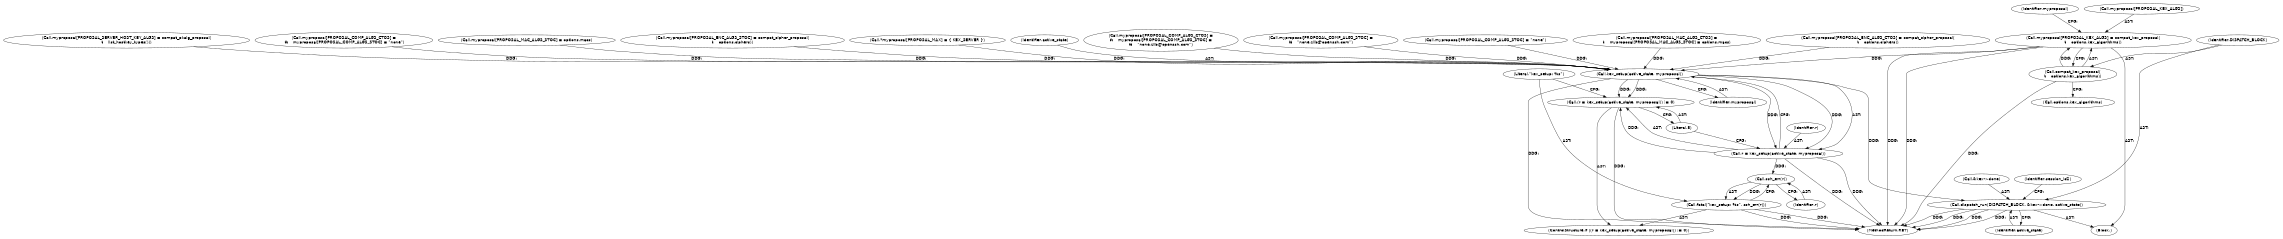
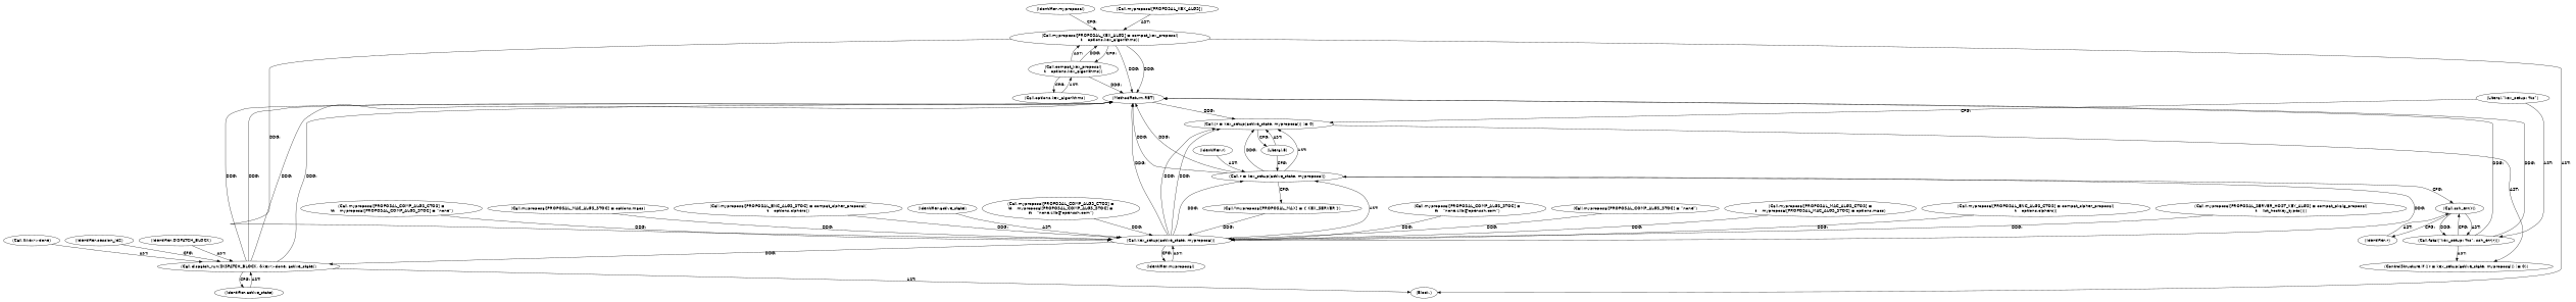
  digraph {
    fontname="DejaVu Sans"
    node [fontname="DejaVu Sans"]
    edge [fontname="DejaVu Sans"]
    n1 [label="(Call,myproposal[PROPOSAL_KEX_ALGS] = compat_kex_proposal(\n\t    options.kex_algorithms))"]
    n2 [label="(Call,compat_kex_proposal(\n\t    options.kex_algorithms))"]
    n3 [label="(Call,kex_setup(active_state, myproposal))"]
    n4 [label="(MethodReturn,RET)"]
    n5 [label="(Block,)"]
    n6 [label="(Call,options.kex_algorithms)"]
    n7 [label="(Call,(r = kex_setup(active_state, myproposal)) != 0)"]
    n8 [label="(Call,r = kex_setup(active_state, myproposal))"]
    n9 [label="(Call,dispatch_run(DISPATCH_BLOCK, &kex->done, active_state))"]
    n10 [label="(Identifier,myproposal)"]
    n11 [label="(ControlStructure,if ((r = kex_setup(active_state, myproposal)) != 0))"]
    n12 [label="(Literal,8)"]
    n13 [label="(Call,ssh_err(r))"]
    n14 [label="(Identifier,active_state)"]
    n15 [label="(Call,fatal(\"kex_setup: %s\", ssh_err(r)))"]
    n16 [label="(Identifier,r)"]
    n17 [label="(Call,myproposal[PROPOSAL_COMP_ALGS_STOC] =\n\t\t    \"none,zlib@openssh.com\")"]
    n18 [label="(Identifier,r)"]
    n19 [label="(Call,myproposal[PROPOSAL_COMP_ALGS_STOC] = \"none\")"]
    n20 [label="(Call,&kex->done)"]
    n21 [label="(Call,myproposal[PROPOSAL_MAC_ALGS_CTOS] =\n\t    myproposal[PROPOSAL_MAC_ALGS_STOC] = options.macs)"]
    n22 [label="(Call,myproposal[PROPOSAL_ENC_ALGS_CTOS] = compat_cipher_proposal(\n\t    options.ciphers))"]
    n23 [label="(Literal,\"kex_setup: %s\")"]
    n24 [label="(Call,myproposal[PROPOSAL_SERVER_HOST_KEY_ALGS] = compat_pkalg_proposal(\n\t    list_hostkey_types()))"]
    n25 [label="(Call,myproposal[PROPOSAL_COMP_ALGS_CTOS] =\n \t\t    myproposal[PROPOSAL_COMP_ALGS_STOC] = \"none\")"]
    n26 [label="(Identifier,myproposal)"]
    n27 [label="(Identifier,session_id2)"]
    n28 [label="(Call,myproposal[PROPOSAL_MAC_ALGS_STOC] = options.macs)"]
    n29 [label="(Call,myproposal[PROPOSAL_ENC_ALGS_STOC] = compat_cipher_proposal(\n\t    options.ciphers))"]
    n30 [label="(Call,*myproposal[PROPOSAL_MAX] = { KEX_SERVER })"]
    n31 [label="(Call,myproposal[PROPOSAL_KEX_ALGS])"]
    n32 [label="(Identifier,active_state)"]
    n33 [label="(Identifier,DISPATCH_BLOCK)"]
    n34 [label="(Call,myproposal[PROPOSAL_COMP_ALGS_CTOS] =\n\t\t    myproposal[PROPOSAL_COMP_ALGS_STOC] =\n\t\t    \"none,zlib@openssh.com\")"]
    n1 -> n2 [label="CFG: "]
    n1 -> n3 [label="DDG: "]
    n1 -> n4 [label="DDG: "]
    n1 -> n4 [label="DDG: "]
    n1 -> n5 [label="AST: "]
    n2 -> n1 [label="AST: "]
    n2 -> n1 [label="DDG: "]
    n2 -> n4 [label="DDG: "]
    n2 -> n6 [label="CFG: "]
    n3 -> n4 [label="DDG: "]
    n3 -> n7 [label="DDG: "]
    n3 -> n7 [label="DDG: "]
    n3 -> n8 [label="AST: "]
    n3 -> n8 [label="DDG: "]
    n3 -> n8 [label="DDG: "]
    n3 -> n9 [label="DDG: "]
    n3 -> n10 [label="CFG: "]
-   n33 -> n2 [label="AST: "]
-   n7 -> n4 [label="DDG: "]
+   n6 -> n2 [label="AST: "]
+   n4 -> n7 [label="DDG: "]
    n7 -> n11 [label="AST: "]
    n7 -> n12 [label="CFG: "]
-   n8 -> n3 [label="CFG: "]
+   n8 -> n30 [label="CFG: "]
    n8 -> n4 [label="DDG: "]
    n8 -> n4 [label="DDG: "]
    n8 -> n7 [label="AST: "]
    n8 -> n7 [label="DDG: "]
-   n8 -> n13 [label="DDG: "]
+   n8 -> n13 [label="CFG: "]
    n9 -> n4 [label="DDG: "]
    n9 -> n4 [label="DDG: "]
    n9 -> n4 [label="DDG: "]
    n9 -> n4 [label="DDG: "]
    n9 -> n5 [label="AST: "]
    n9 -> n14 [label="CFG: "]
    n10 -> n3 [label="AST: "]
    n12 -> n7 [label="AST: "]
    n12 -> n8 [label="CFG: "]
    n13 -> n15 [label="AST: "]
    n13 -> n15 [label="DDG: "]
    n13 -> n16 [label="CFG: "]
    n14 -> n9 [label="AST: "]
    n15 -> n4 [label="DDG: "]
    n15 -> n4 [label="DDG: "]
    n15 -> n11 [label="AST: "]
    n15 -> n13 [label="CFG: "]
    n16 -> n13 [label="AST: "]
    n17 -> n3 [label="DDG: "]
    n18 -> n8 [label="AST: "]
    n19 -> n3 [label="DDG: "]
    n20 -> n9 [label="AST: "]
    n21 -> n3 [label="DDG: "]
    n22 -> n3 [label="DDG: "]
    n23 -> n7 [label="CFG: "]
    n23 -> n15 [label="AST: "]
    n24 -> n3 [label="DDG: "]
    n25 -> n3 [label="DDG: "]
    n26 -> n1 [label="CFG: "]
    n27 -> n9 [label="CFG: "]
    n28 -> n3 [label="DDG: "]
    n29 -> n3 [label="DDG: "]
    n30 -> n3 [label="DDG: "]
    n31 -> n1 [label="AST: "]
    n32 -> n3 [label="AST: "]
    n33 -> n9 [label="AST: "]
    n34 -> n3 [label="DDG: "]
  }
